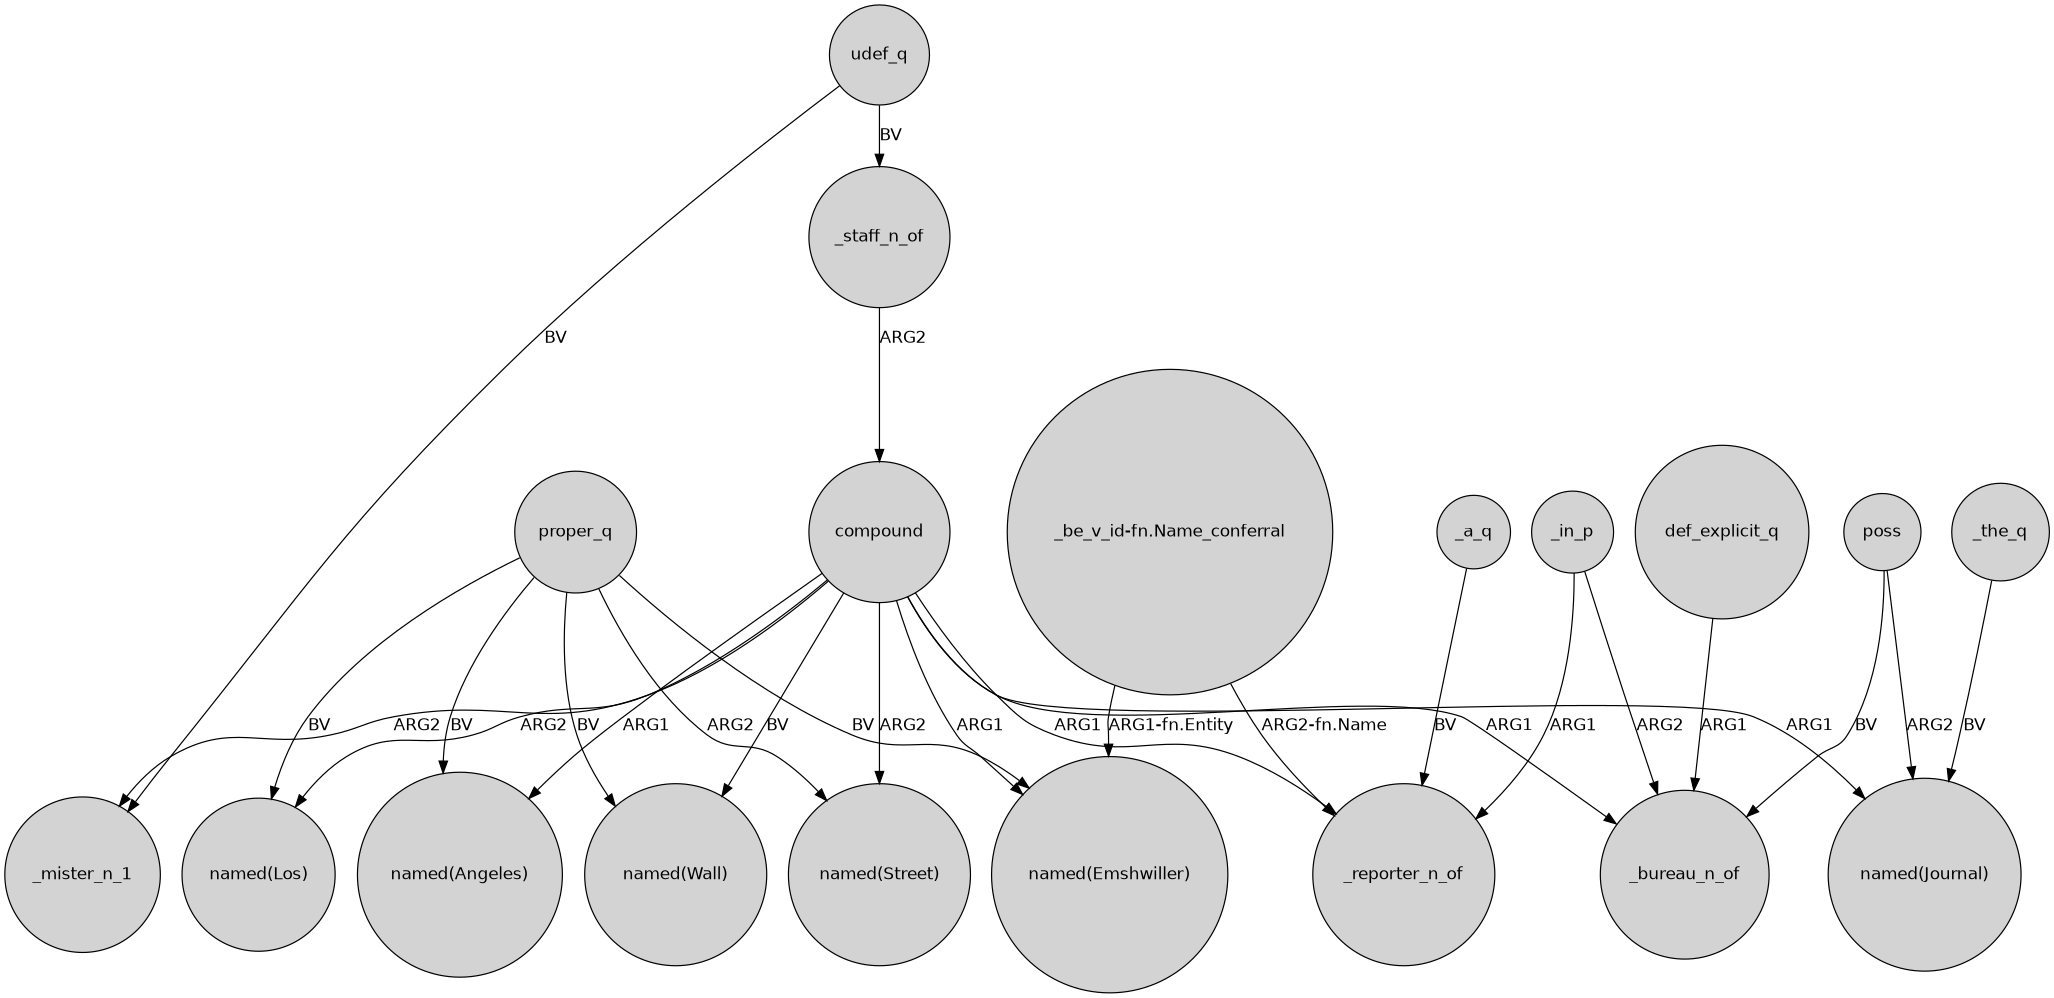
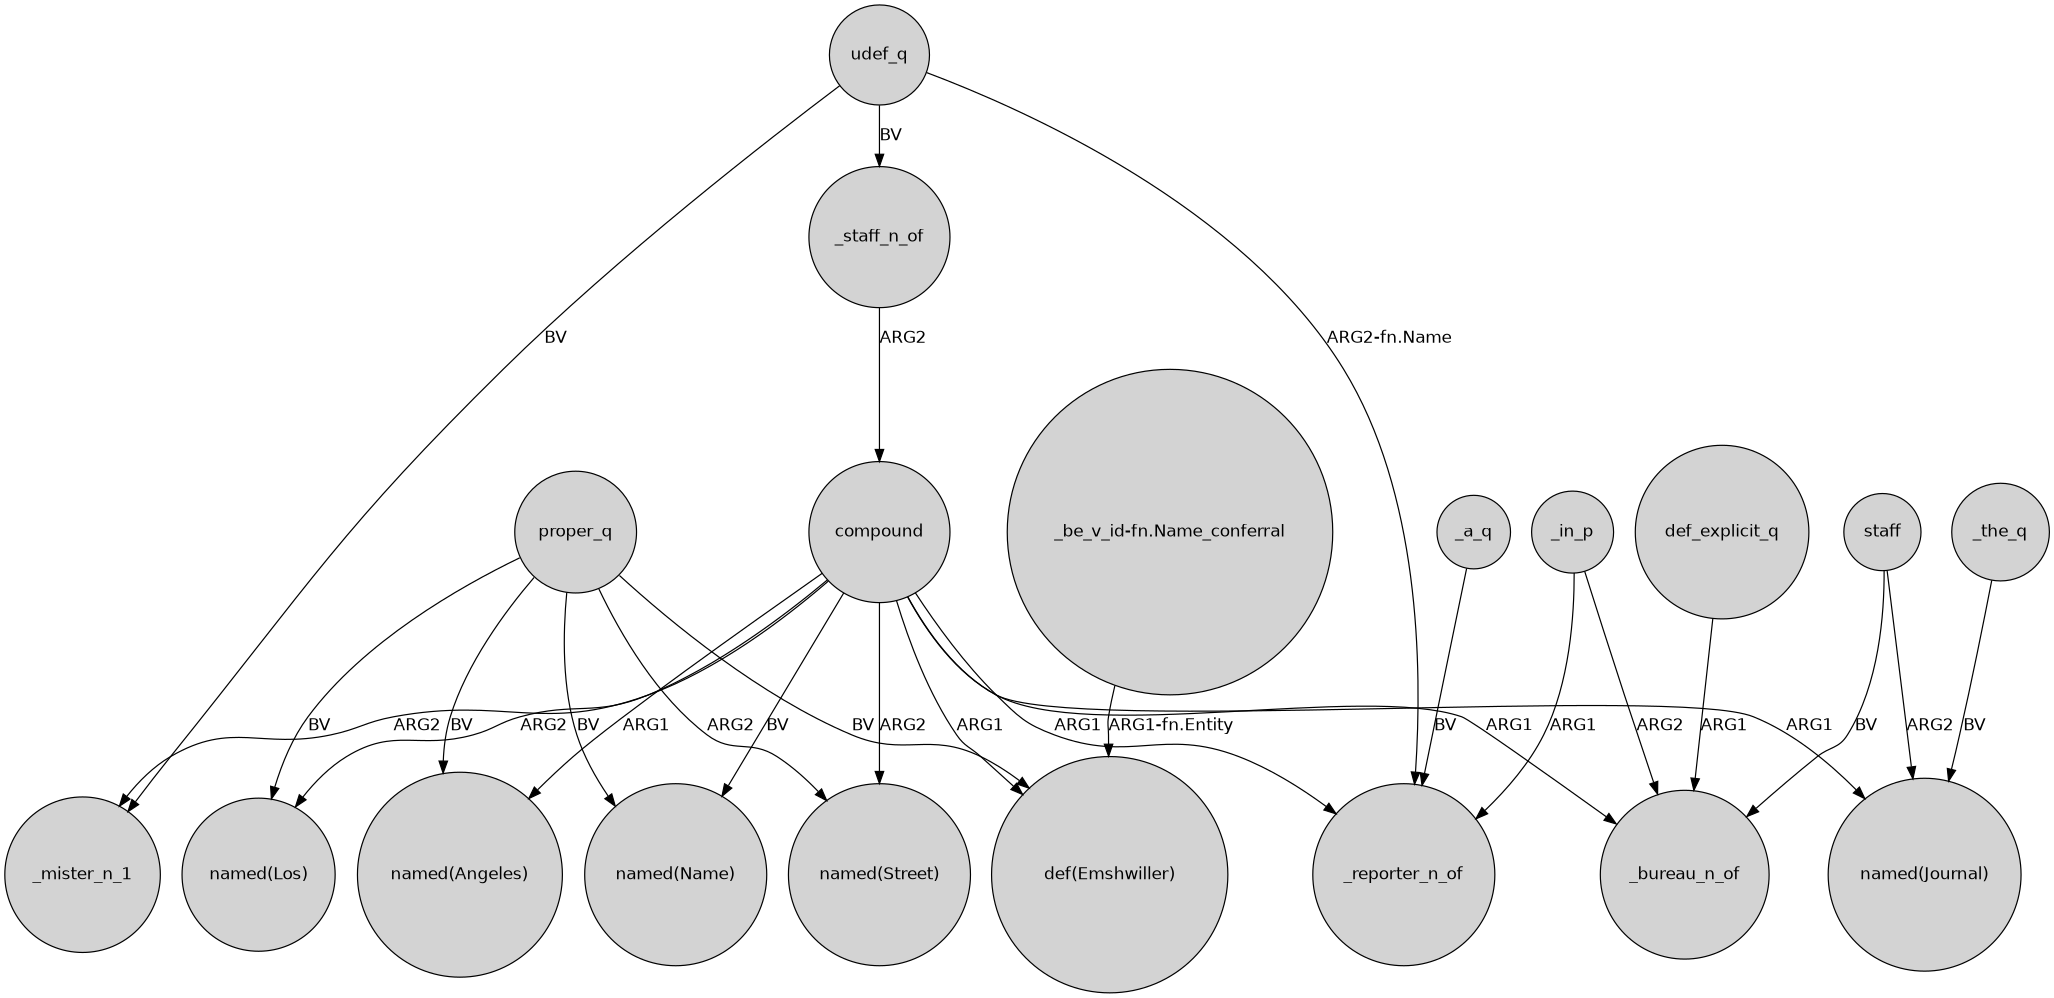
  digraph {
    fontname="DejaVu Sans"
    node [fontname="DejaVu Sans" shape=circle style=filled]
    edge [fontname="DejaVu Sans"]
    compound
    _mister_n_1
-   "named(Emshwiller)"
+   "named(Emshwiller)" [label="def(Emshwiller)"]
    _reporter_n_of
    "named(Journal)"
    _bureau_n_of
    "named(Los)"
-   "named(Wall)"
+   "named(Wall)" [label="named(Name)"]
    "named(Street)"
    "named(Angeles)"
    _staff_n_of
    udef_q
    "_be_v_id-fn.Name_conferral"
-   poss
+   poss [label=staff]
    proper_q
    _in_p
    _the_q
    def_explicit_q
    _a_q
    compound -> _mister_n_1 [label=ARG2]
    compound -> "named(Emshwiller)" [label=ARG1]
    compound -> _reporter_n_of [label=ARG1]
    compound -> "named(Journal)" [label=ARG1]
    compound -> _bureau_n_of [label=ARG1]
    compound -> "named(Los)" [label=ARG2]
    compound -> "named(Wall)" [label=BV]
    compound -> "named(Street)" [label=ARG2]
    compound -> "named(Angeles)" [label=ARG1]
    _staff_n_of -> compound [label=ARG2]
    udef_q -> _mister_n_1 [label=BV]
    udef_q -> _staff_n_of [label=BV]
    "_be_v_id-fn.Name_conferral" -> "named(Emshwiller)" [label="ARG1-fn.Entity"]
-   "_be_v_id-fn.Name_conferral" -> _reporter_n_of [label="ARG2-fn.Name"]
+   udef_q -> _reporter_n_of [label="ARG2-fn.Name"]
    poss -> "named(Journal)" [label=ARG2]
    poss -> _bureau_n_of [label=BV]
    proper_q -> "named(Emshwiller)" [label=BV]
    proper_q -> "named(Los)" [label=BV]
    proper_q -> "named(Wall)" [label=BV]
    proper_q -> "named(Street)" [label=ARG2]
    proper_q -> "named(Angeles)" [label=BV]
    _in_p -> _reporter_n_of [label=ARG1]
    _in_p -> _bureau_n_of [label=ARG2]
    _the_q -> "named(Journal)" [label=BV]
    def_explicit_q -> _bureau_n_of [label=ARG1]
    _a_q -> _reporter_n_of [label=BV]
  }
